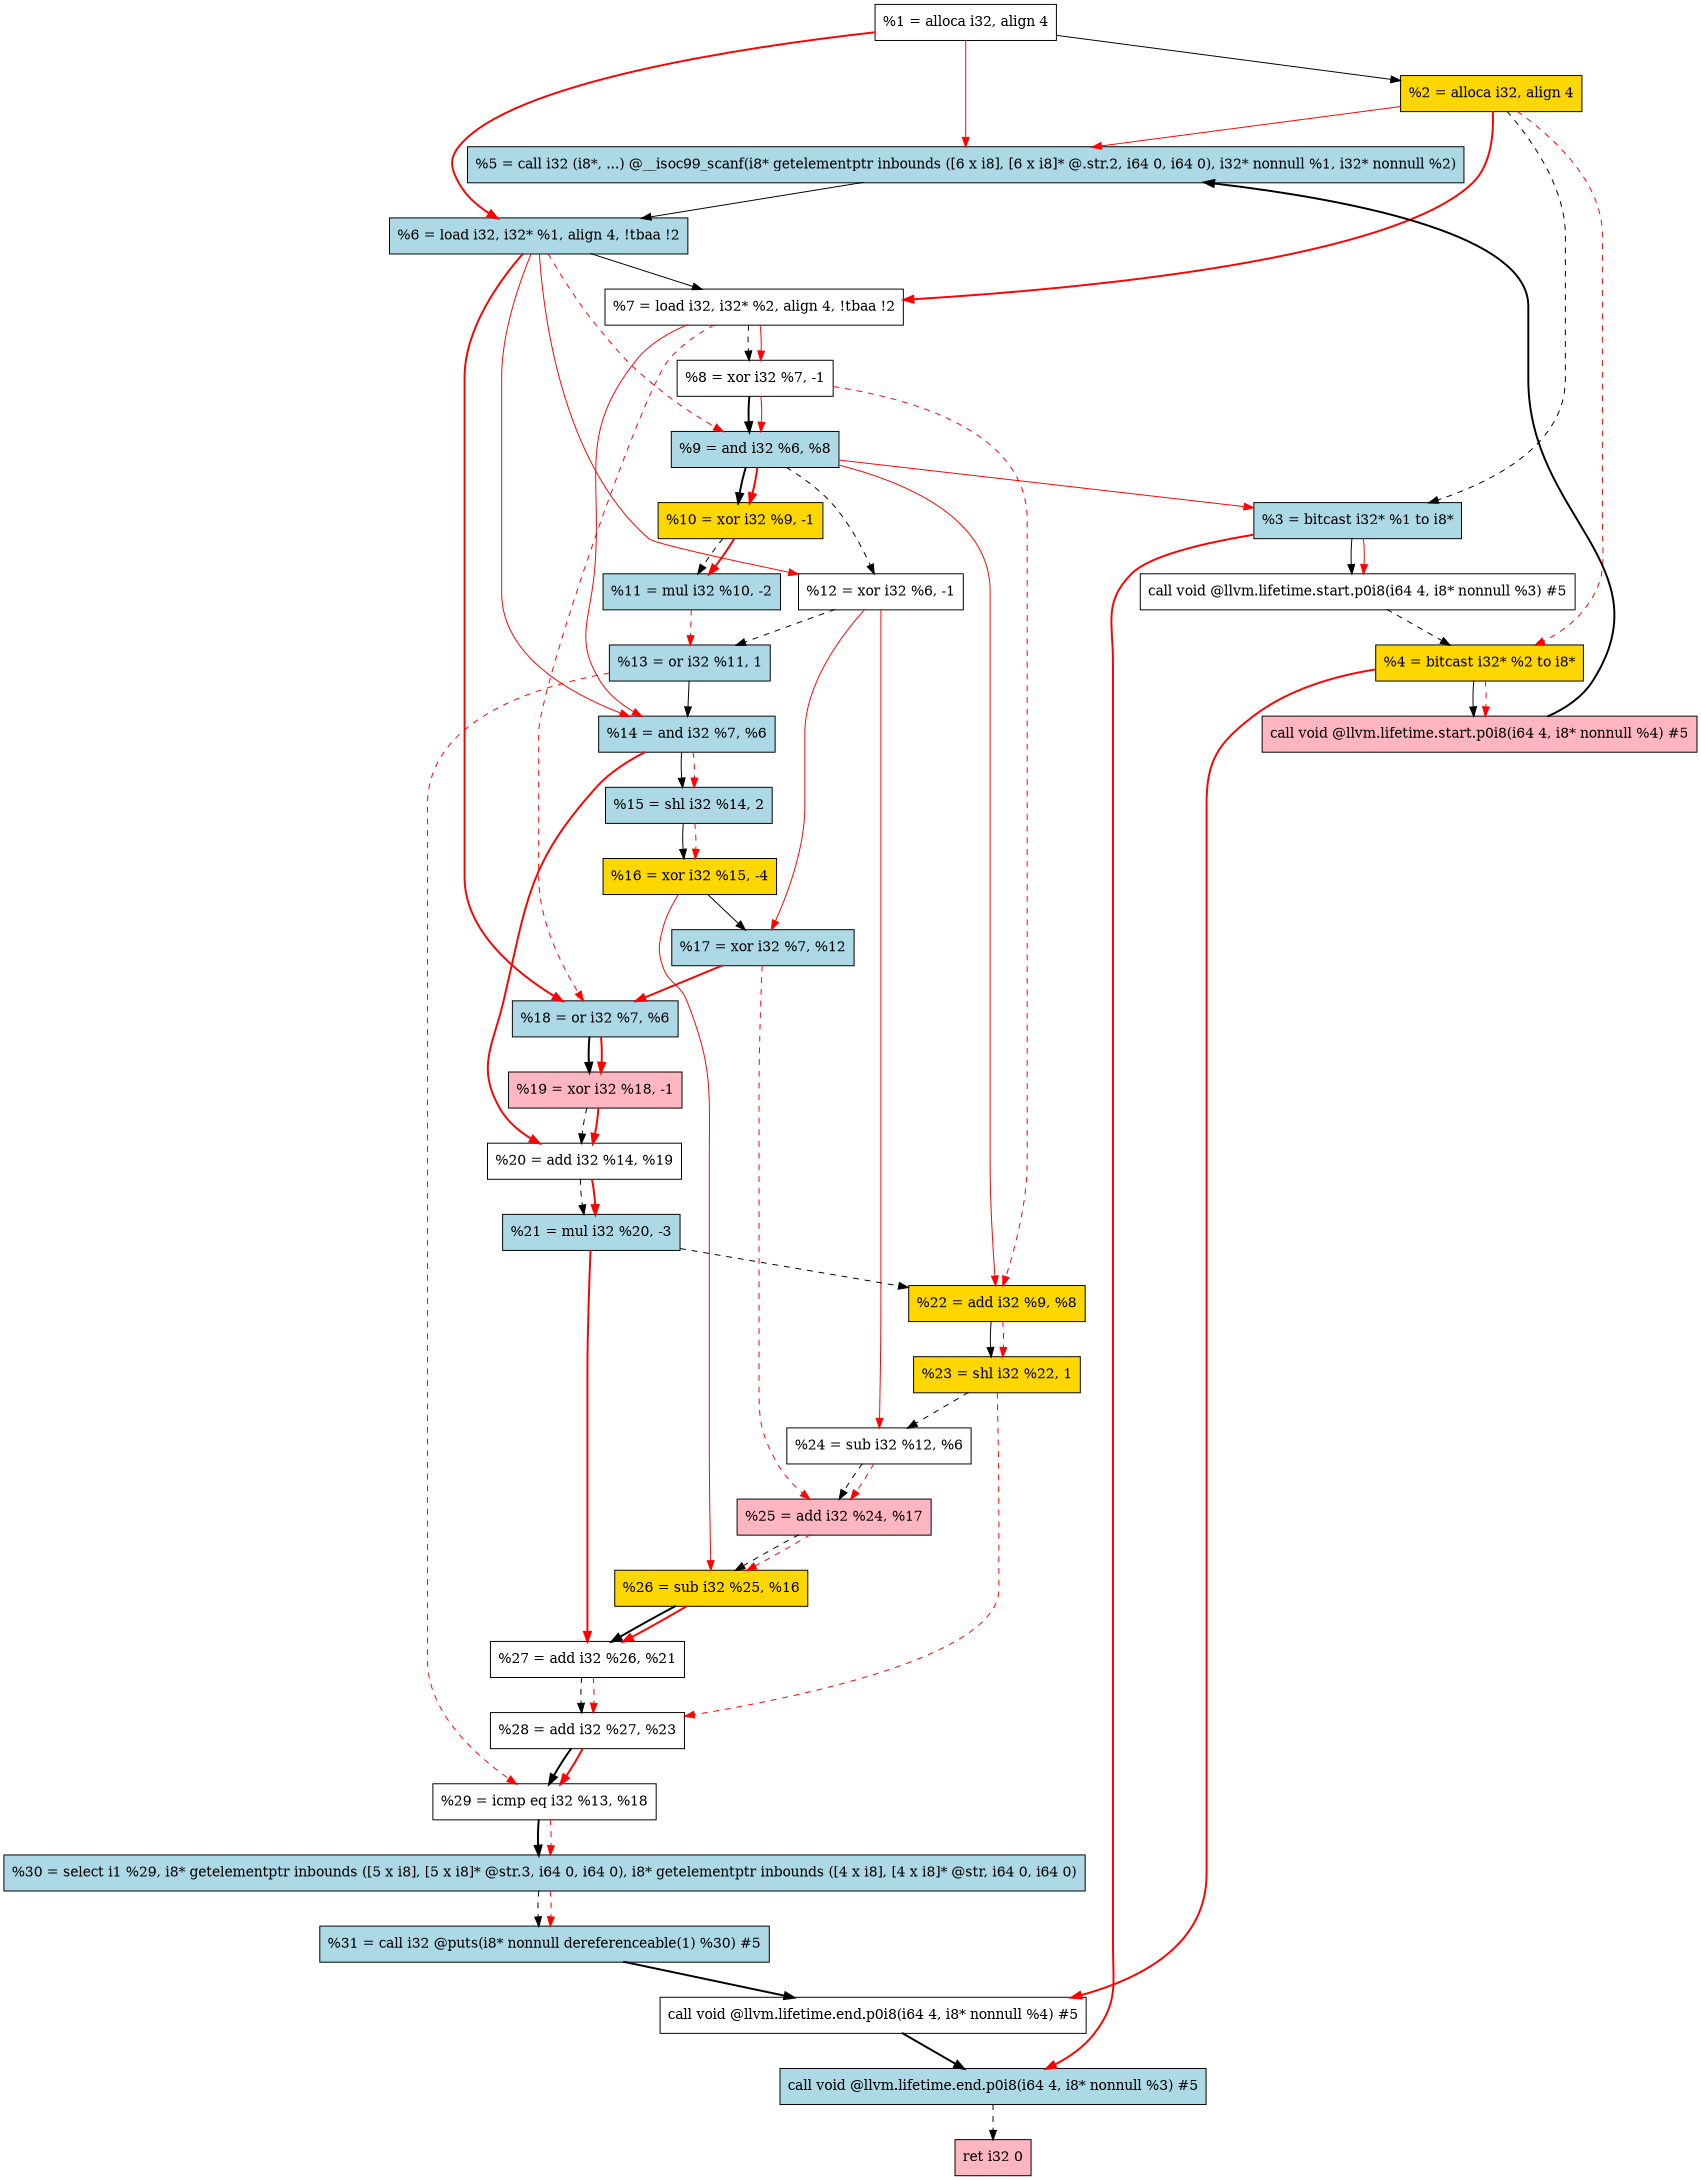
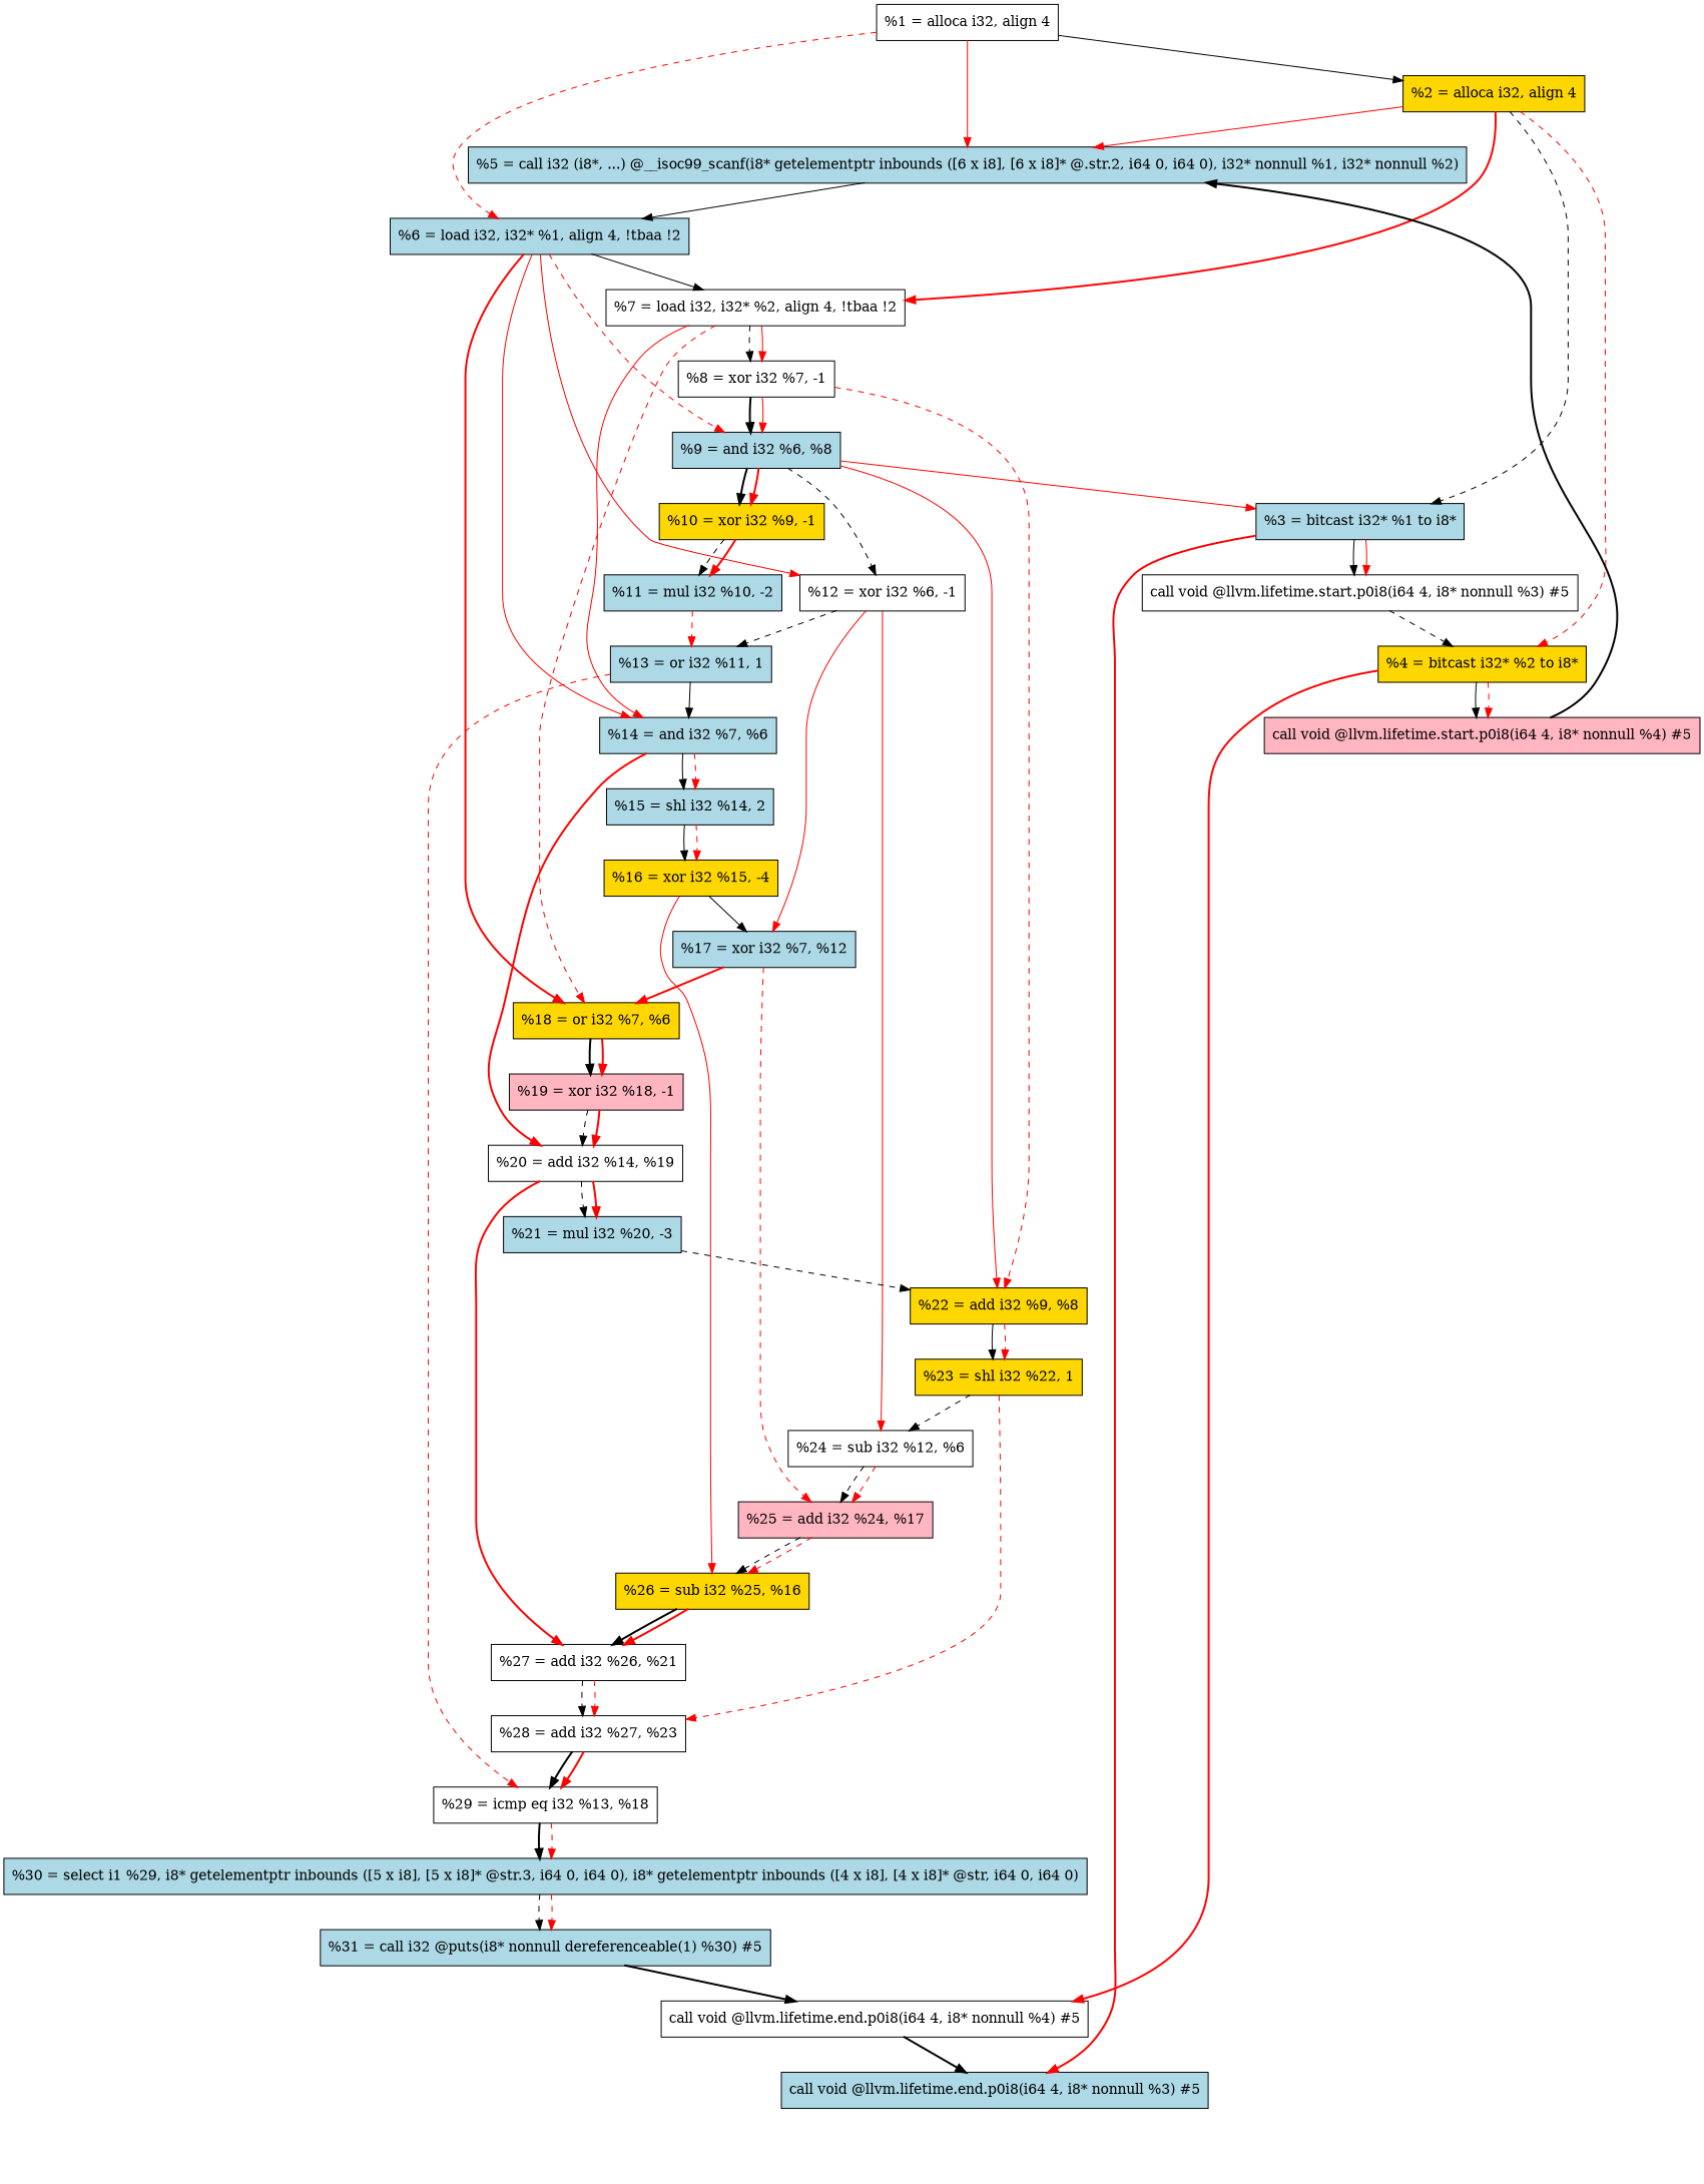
  digraph {
    fontname="DejaVu Serif"
    node [fillcolor=lightblue fontname="DejaVu Serif" shape=record style=filled]
    edge [fontname="DejaVu Serif" style=dashed color=red]
    n1 [fillcolor=white label="  %1 = alloca i32, align 4"]
    n2 [fillcolor=gold label="  %2 = alloca i32, align 4"]
    n3 [label="  %5 = call i32 (i8*, ...) @__isoc99_scanf(i8* getelementptr inbounds ([6 x i8], [6 x i8]* @.str.2, i64 0, i64 0), i32* nonnull %1, i32* nonnull %2)"]
    n4 [label="  %6 = load i32, i32* %1, align 4, !tbaa !2"]
    n5 [label="  %3 = bitcast i32* %1 to i8*"]
    n6 [fillcolor=gold label="  %4 = bitcast i32* %2 to i8*"]
    n7 [fillcolor=white label="  %7 = load i32, i32* %2, align 4, !tbaa !2"]
    n8 [fillcolor=white label="  call void @llvm.lifetime.start.p0i8(i64 4, i8* nonnull %3) #5"]
    n9 [label="  call void @llvm.lifetime.end.p0i8(i64 4, i8* nonnull %3) #5"]
    n10 [label="  %9 = and i32 %6, %8"]
    n11 [fillcolor=white label="  %12 = xor i32 %6, -1"]
    n12 [label="  %14 = and i32 %7, %6"]
-   n13 [label="  %18 = or i32 %7, %6"]
+   n13 [fillcolor=gold label="  %18 = or i32 %7, %6"]
    n14 [fillcolor=lightpink label="  call void @llvm.lifetime.start.p0i8(i64 4, i8* nonnull %4) #5"]
    n15 [fillcolor=white label="  call void @llvm.lifetime.end.p0i8(i64 4, i8* nonnull %4) #5"]
    n16 [fillcolor=white label="  %8 = xor i32 %7, -1"]
-   n17 [fillcolor=lightpink label="  ret i32 0"]
    n18 [fillcolor=gold label="  %22 = add i32 %9, %8"]
    n19 [fillcolor=gold label="  %10 = xor i32 %9, -1"]
    n20 [fillcolor=white label="  %24 = sub i32 %12, %6"]
    n21 [label="  %17 = xor i32 %7, %12"]
    n22 [label="  %13 = or i32 %11, 1"]
    n23 [label="  %15 = shl i32 %14, 2"]
    n24 [fillcolor=white label="  %20 = add i32 %14, %19"]
    n25 [fillcolor=lightpink label="  %19 = xor i32 %18, -1"]
    n26 [fillcolor=lightpink label="  %25 = add i32 %24, %17"]
    n27 [fillcolor=gold label="  %23 = shl i32 %22, 1"]
    n28 [label="  %11 = mul i32 %10, -2"]
    n29 [fillcolor=white label="%29 = icmp eq i32 %13, %18"]
    n30 [label="  %30 = select i1 %29, i8* getelementptr inbounds ([5 x i8], [5 x i8]* @str.3, i64 0, i64 0), i8* getelementptr inbounds ([4 x i8], [4 x i8]* @str, i64 0, i64 0)"]
    n31 [fillcolor=gold label="  %16 = xor i32 %15, -4"]
    n32 [label="  %21 = mul i32 %20, -3"]
    n33 [fillcolor=gold label="  %26 = sub i32 %25, %16"]
    n34 [fillcolor=white label="  %27 = add i32 %26, %21"]
    n35 [fillcolor=white label="  %28 = add i32 %27, %23"]
    n36 [label="  %31 = call i32 @puts(i8* nonnull dereferenceable(1) %30) #5"]
    n1 -> n2 [style=solid color=""]
    n1 -> n3 [style=solid]
-   n1 -> n4 [style=bold]
+   n1 -> n4
    n2 -> n3 [style=solid]
    n2 -> n5 [color=""]
    n2 -> n6
    n2 -> n7 [style=bold]
    n3 -> n4 [style=solid color=""]
    n4 -> n7 [style=solid color=""]
    n4 -> n10
    n4 -> n11 [style=solid]
    n4 -> n12 [style=solid]
    n4 -> n13 [style=bold]
    n5 -> n8 [style=solid color=""]
    n5 -> n8 [style=solid]
    n5 -> n9 [style=bold]
    n6 -> n14 [style=solid color=""]
    n6 -> n14
    n6 -> n15 [style=bold]
    n7 -> n12 [style=solid]
    n7 -> n13
    n7 -> n16 [color=""]
    n7 -> n16 [style=solid]
    n8 -> n6 [color=""]
-   n9 -> n17 [color=""]
    n10 -> n5 [style=solid]
    n10 -> n11 [color=""]
    n10 -> n18 [style=solid]
    n10 -> n19 [style=bold color=""]
    n10 -> n19 [style=bold]
    n11 -> n20 [style=solid]
    n11 -> n21 [style=solid]
    n11 -> n22 [color=""]
    n12 -> n23 [style=solid color=""]
    n12 -> n23
    n12 -> n24 [style=bold]
    n13 -> n25 [style=bold color=""]
    n13 -> n25 [style=bold]
    n14 -> n3 [style=bold color=""]
    n15 -> n9 [style=bold color=""]
    n16 -> n10 [style=bold color=""]
    n16 -> n10 [style=solid]
    n16 -> n18
    n18 -> n27 [style=solid color=""]
    n18 -> n27
    n19 -> n28 [color=""]
    n19 -> n28 [style=bold]
    n20 -> n26 [color=""]
    n20 -> n26
    n21 -> n13 [style=bold]
    n21 -> n26
    n22 -> n12 [style=solid color=""]
    n22 -> n29
    n23 -> n31 [style=solid color=""]
    n23 -> n31
    n24 -> n32 [color=""]
    n24 -> n32 [style=bold]
    n25 -> n24 [color=""]
    n25 -> n24 [style=bold]
    n26 -> n33 [color=""]
    n26 -> n33
    n27 -> n20 [color=""]
    n27 -> n35
    n28 -> n22
    n29 -> n30 [style=bold color=""]
    n29 -> n30
    n30 -> n36 [color=""]
    n30 -> n36
    n31 -> n21 [style=solid color=""]
    n31 -> n33 [style=solid]
    n32 -> n18 [color=""]
-   n32 -> n34 [style=bold]
+   n24 -> n34 [style=bold]
    n33 -> n34 [style=bold color=""]
    n33 -> n34 [style=bold]
    n34 -> n35 [color=""]
    n34 -> n35
    n35 -> n29 [style=bold color=""]
    n35 -> n29 [style=bold]
    n36 -> n15 [style=bold color=""]
  }
